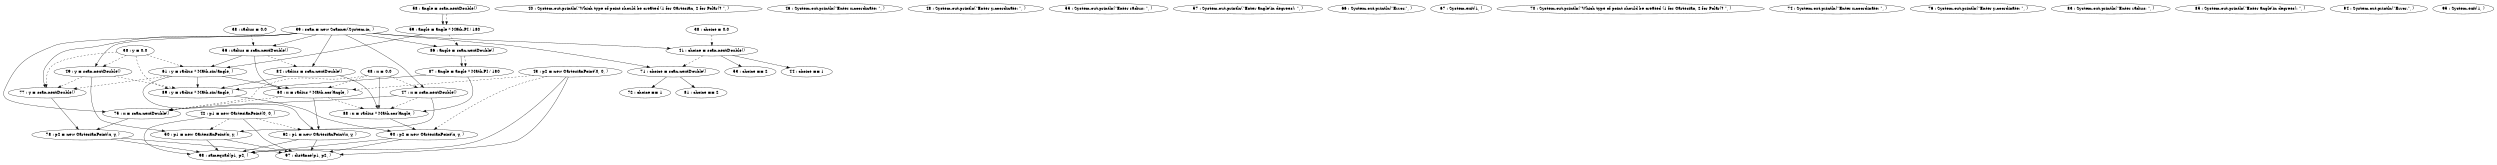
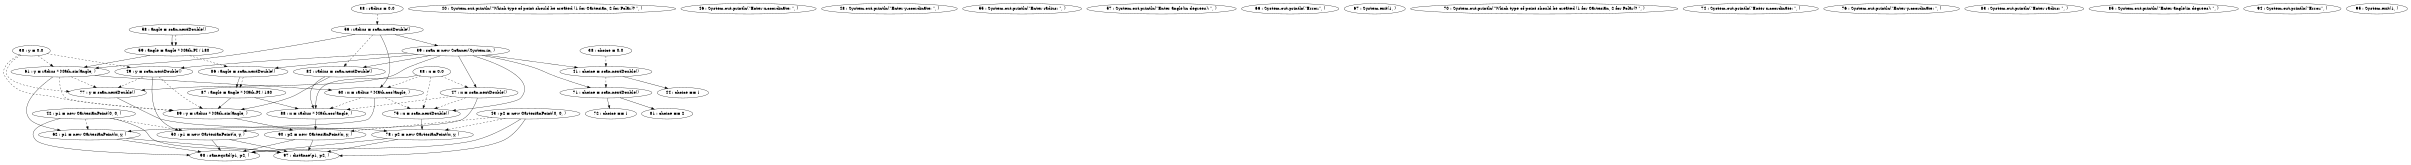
  digraph {
    "38 : x = 0.0"
    "88 : x = radius * Math.cos(angle, )"
    "47 : x = scan.nextDouble()"
    "60 : x = radius * Math.cos(angle, )"
    "75 : x = scan.nextDouble()"
    "90 : p2 = new CartesianPoint(x, y, )"
    "50 : p1 = new CartesianPoint(x, y, )"
    "62 : p1 = new CartesianPoint(x, y, )"
    "78 : p2 = new CartesianPoint(x, y, )"
    "97 : distance(p1, p2, )"
    "98 : samequad(p1, p2, )"
    "38 : y = 0.0"
    "89 : y = radius * Math.sin(angle, )"
    "77 : y = scan.nextDouble()"
    "49 : y = scan.nextDouble()"
    "61 : y = radius * Math.sin(angle, )"
    "38 : choice = 0.0"
    "41 : choice = scan.nextDouble()"
    "71 : choice = scan.nextDouble()"
    "44 : choice == 1"
-   "53 : choice == 2"
    "72 : choice == 1"
    "81 : choice == 2"
    "38 : radius = 0.0"
    "56 : radius = scan.nextDouble()"
    "84 : radius = scan.nextDouble()"
    "58 : angle = scan.nextDouble()"
    "59 : angle = angle * Math.PI / 180"
    "86 : angle = scan.nextDouble()"
    "87 : angle = angle * Math.PI / 180"
    "39 : scan = new Scanner(System.in, )"
    "40 : System.out.println(\"Which type of point should be created (1 for Cartesian, 2 for Polar)? \", )"
    "42 : p1 = new CartesianPoint(0, 0, )"
    "43 : p2 = new CartesianPoint(0, 0, )"
    "46 : System.out.println(\"Enter x-coordinate: \", )"
    "48 : System.out.println(\"Enter y-coordinate: \", )"
    "55 : System.out.println(\"Enter radius: \", )"
    "57 : System.out.println(\"Enter angle(in degrees): \", )"
    "66 : System.out.println(\"Error.\", )"
    "67 : System.exit(1, )"
    "70 : System.out.println(\"Which type of point should be created (1 for Cartesian, 2 for Polar)? \", )"
    "74 : System.out.println(\"Enter x-coordinate: \", )"
    "76 : System.out.println(\"Enter y-coordinate: \", )"
    "83 : System.out.println(\"Enter radius: \", )"
    "85 : System.out.println(\"Enter angle(in degrees): \", )"
    "94 : System.out.println(\"Error.\", )"
    "95 : System.exit(1, )"
    "38 : x = 0.0" -> "88 : x = radius * Math.cos(angle, )" [style=solid]
    "38 : x = 0.0" -> "47 : x = scan.nextDouble()" [style=dashed]
    "38 : x = 0.0" -> "60 : x = radius * Math.cos(angle, )" [style=dashed]
    "38 : x = 0.0" -> "75 : x = scan.nextDouble()" [style=dashed]
    "88 : x = radius * Math.cos(angle, )" -> "90 : p2 = new CartesianPoint(x, y, )"
    "47 : x = scan.nextDouble()" -> "88 : x = radius * Math.cos(angle, )" [style=dashed]
-   "47 : x = scan.nextDouble()" -> "75 : x = scan.nextDouble()" [style=solid]
+   "47 : x = scan.nextDouble()" -> "75 : x = scan.nextDouble()" [style=dashed]
    "47 : x = scan.nextDouble()" -> "50 : p1 = new CartesianPoint(x, y, )"
    "60 : x = radius * Math.cos(angle, )" -> "88 : x = radius * Math.cos(angle, )" [style=dashed]
    "60 : x = radius * Math.cos(angle, )" -> "75 : x = scan.nextDouble()" [style=dashed]
    "60 : x = radius * Math.cos(angle, )" -> "62 : p1 = new CartesianPoint(x, y, )"
    "75 : x = scan.nextDouble()" -> "78 : p2 = new CartesianPoint(x, y, )"
    "90 : p2 = new CartesianPoint(x, y, )" -> "97 : distance(p1, p2, )"
    "90 : p2 = new CartesianPoint(x, y, )" -> "98 : samequad(p1, p2, )"
    "50 : p1 = new CartesianPoint(x, y, )" -> "97 : distance(p1, p2, )"
    "50 : p1 = new CartesianPoint(x, y, )" -> "98 : samequad(p1, p2, )"
    "62 : p1 = new CartesianPoint(x, y, )" -> "97 : distance(p1, p2, )"
    "62 : p1 = new CartesianPoint(x, y, )" -> "98 : samequad(p1, p2, )"
    "78 : p2 = new CartesianPoint(x, y, )" -> "97 : distance(p1, p2, )"
    "78 : p2 = new CartesianPoint(x, y, )" -> "98 : samequad(p1, p2, )"
    "38 : y = 0.0" -> "89 : y = radius * Math.sin(angle, )" [style=dashed]
    "38 : y = 0.0" -> "77 : y = scan.nextDouble()" [style=dashed]
    "38 : y = 0.0" -> "49 : y = scan.nextDouble()" [style=dashed]
    "38 : y = 0.0" -> "61 : y = radius * Math.sin(angle, )" [style=dashed]
    "89 : y = radius * Math.sin(angle, )" -> "90 : p2 = new CartesianPoint(x, y, )"
    "77 : y = scan.nextDouble()" -> "78 : p2 = new CartesianPoint(x, y, )"
    "49 : y = scan.nextDouble()" -> "50 : p1 = new CartesianPoint(x, y, )"
    "49 : y = scan.nextDouble()" -> "89 : y = radius * Math.sin(angle, )" [style=dashed]
    "49 : y = scan.nextDouble()" -> "77 : y = scan.nextDouble()" [style=dashed]
    "61 : y = radius * Math.sin(angle, )" -> "60 : x = radius * Math.cos(angle, )"
    "61 : y = radius * Math.sin(angle, )" -> "62 : p1 = new CartesianPoint(x, y, )"
-   "61 : y = radius * Math.sin(angle, )" -> "89 : y = radius * Math.sin(angle, )" [style=solid]
+   "61 : y = radius * Math.sin(angle, )" -> "89 : y = radius * Math.sin(angle, )" [style=dashed]
    "61 : y = radius * Math.sin(angle, )" -> "77 : y = scan.nextDouble()" [style=dashed]
    "38 : choice = 0.0" -> "41 : choice = scan.nextDouble()" [style=dashed]
    "41 : choice = scan.nextDouble()" -> "71 : choice = scan.nextDouble()" [style=dashed]
    "41 : choice = scan.nextDouble()" -> "44 : choice == 1"
-   "41 : choice = scan.nextDouble()" -> "53 : choice == 2"
    "71 : choice = scan.nextDouble()" -> "72 : choice == 1"
    "71 : choice = scan.nextDouble()" -> "81 : choice == 2"
    "38 : radius = 0.0" -> "56 : radius = scan.nextDouble()" [style=dashed]
    "56 : radius = scan.nextDouble()" -> "60 : x = radius * Math.cos(angle, )"
    "56 : radius = scan.nextDouble()" -> "61 : y = radius * Math.sin(angle, )"
    "56 : radius = scan.nextDouble()" -> "84 : radius = scan.nextDouble()" [style=dashed]
    "84 : radius = scan.nextDouble()" -> "88 : x = radius * Math.cos(angle, )"
    "84 : radius = scan.nextDouble()" -> "89 : y = radius * Math.sin(angle, )"
    "58 : angle = scan.nextDouble()" -> "59 : angle = angle * Math.PI / 180"
    "58 : angle = scan.nextDouble()" -> "59 : angle = angle * Math.PI / 180" [style=dashed]
    "59 : angle = angle * Math.PI / 180" -> "61 : y = radius * Math.sin(angle, )"
    "59 : angle = angle * Math.PI / 180" -> "86 : angle = scan.nextDouble()" [style=dashed]
    "86 : angle = scan.nextDouble()" -> "87 : angle = angle * Math.PI / 180"
    "86 : angle = scan.nextDouble()" -> "87 : angle = angle * Math.PI / 180" [style=dashed]
    "87 : angle = angle * Math.PI / 180" -> "88 : x = radius * Math.cos(angle, )"
    "87 : angle = angle * Math.PI / 180" -> "89 : y = radius * Math.sin(angle, )"
    "39 : scan = new Scanner(System.in, )" -> "47 : x = scan.nextDouble()"
    "39 : scan = new Scanner(System.in, )" -> "75 : x = scan.nextDouble()"
    "39 : scan = new Scanner(System.in, )" -> "77 : y = scan.nextDouble()"
    "39 : scan = new Scanner(System.in, )" -> "49 : y = scan.nextDouble()"
    "39 : scan = new Scanner(System.in, )" -> "41 : choice = scan.nextDouble()"
    "39 : scan = new Scanner(System.in, )" -> "71 : choice = scan.nextDouble()"
-   "39 : scan = new Scanner(System.in, )" -> "56 : radius = scan.nextDouble()"
+   "56 : radius = scan.nextDouble()" -> "39 : scan = new Scanner(System.in, )"
    "39 : scan = new Scanner(System.in, )" -> "84 : radius = scan.nextDouble()"
    "39 : scan = new Scanner(System.in, )" -> "86 : angle = scan.nextDouble()"
    "42 : p1 = new CartesianPoint(0, 0, )" -> "50 : p1 = new CartesianPoint(x, y, )" [style=dashed]
    "42 : p1 = new CartesianPoint(0, 0, )" -> "62 : p1 = new CartesianPoint(x, y, )" [style=dashed]
    "42 : p1 = new CartesianPoint(0, 0, )" -> "97 : distance(p1, p2, )"
    "42 : p1 = new CartesianPoint(0, 0, )" -> "98 : samequad(p1, p2, )"
    "43 : p2 = new CartesianPoint(0, 0, )" -> "90 : p2 = new CartesianPoint(x, y, )" [style=dashed]
-   "43 : p2 = new CartesianPoint(0, 0, )" -> "60 : x = radius * Math.cos(angle, )" [style=dashed]
+   "43 : p2 = new CartesianPoint(0, 0, )" -> "78 : p2 = new CartesianPoint(x, y, )" [style=dashed]
    "43 : p2 = new CartesianPoint(0, 0, )" -> "97 : distance(p1, p2, )"
    "43 : p2 = new CartesianPoint(0, 0, )" -> "98 : samequad(p1, p2, )"
  }
